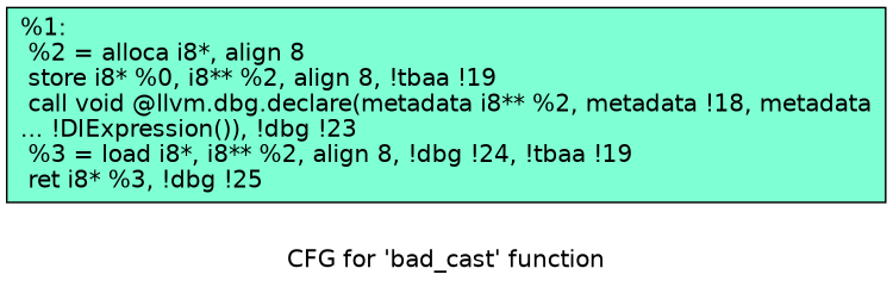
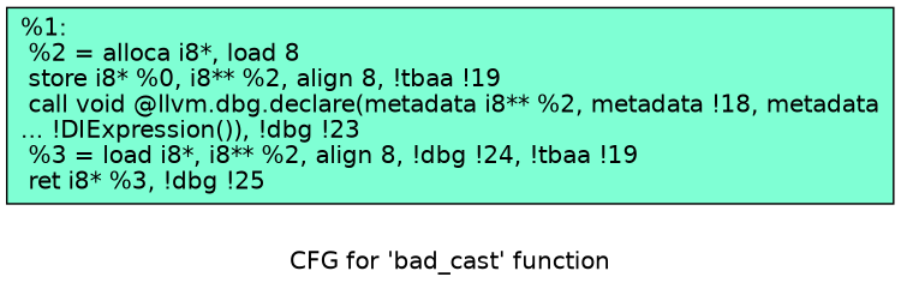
  digraph {
    label="CFG for 'bad_cast' function"
    fontname="DejaVu Sans"
-   n1 [label="{%1:\l  %2 = alloca i8*, align 8\l  store i8* %0, i8** %2, align 8, !tbaa !19\l  call void @llvm.dbg.declare(metadata i8** %2, metadata !18, metadata\l... !DIExpression()), !dbg !23\l  %3 = load i8*, i8** %2, align 8, !dbg !24, !tbaa !19\l  ret i8* %3, !dbg !25\l}" shape=record style=filled fillcolor=aquamarine fontname="DejaVu Sans"]
+   n1 [label="{%1:\l  %2 = alloca i8*, load 8\l  store i8* %0, i8** %2, align 8, !tbaa !19\l  call void @llvm.dbg.declare(metadata i8** %2, metadata !18, metadata\l... !DIExpression()), !dbg !23\l  %3 = load i8*, i8** %2, align 8, !dbg !24, !tbaa !19\l  ret i8* %3, !dbg !25\l}" shape=record style=filled fillcolor=aquamarine fontname="DejaVu Sans"]
  }
